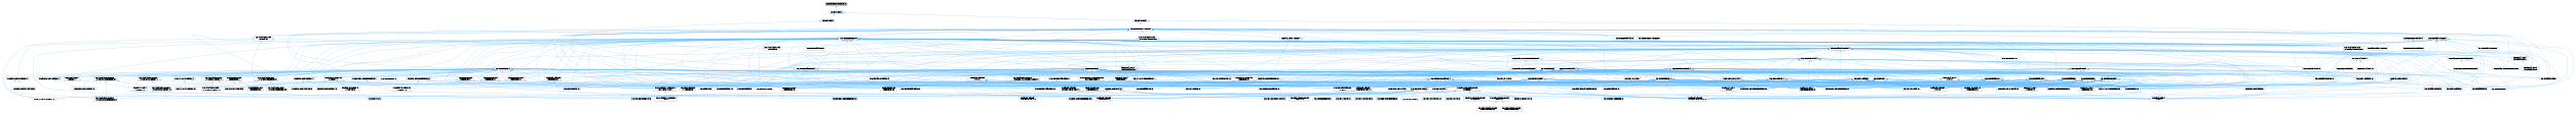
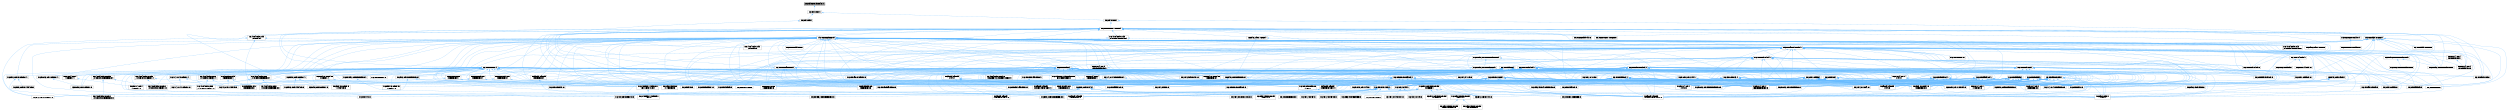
  digraph {
    node [color=grey40 fillcolor=white fontname=Helvetica fontsize=10 shape=box style=filled]
    edge [color=steelblue1 dir=back fontname=Helvetica fontsize=10 labelfontname=Helvetica labelfontsize=10 style=solid]
    n1 [color=gray40 fillcolor=grey60 fontcolor=black height=0.2 label="src/robin_growth_policy.h" width=0.4]
    n2 [height=0.2 label="src/robin_hash.h" width=0.4]
    n3 [height=0.2 label="src/robin_map.h" width=0.4]
    n4 [height=0.2 label="src/robin_set.h" width=0.4]
    n5 [height=0.2 label="src/Ioss_FieldManager.h" width=0.4]
    n6 [height=0.2 label="src/Ioss_PropertyManager.h" width=0.4]
    n7 [height=0.2 label="src/Ioss_FaceGenerator.h" width=0.4]
    n8 [height=0.2 label="src/Ioss_CommSet.C" width=0.4]
    n9 [height=0.2 label="src/Ioss_EdgeSet.C" width=0.4]
    n10 [height=0.2 label="src/Ioss_ElementBlock.C" width=0.4]
    n11 [height=0.2 label="src/Ioss_EntityBlock.C" width=0.4]
    n12 [height=0.2 label="src/Ioss_EntitySet.C" width=0.4]
    n13 [height=0.2 label="src/Ioss_FaceSet.C" width=0.4]
    n14 [height=0.2 label="src/Ioss_FieldManager.C" width=0.4]
    n15 [height=0.2 label="src/Ioss_GroupingEntity.C" width=0.4]
    n16 [height=0.2 label="src/Ioss_GroupingEntity.h" width=0.4]
    n17 [height=0.2 label="src/Ioss_SideBlock.C" width=0.4]
    n18 [height=0.2 label="src/Ioss_NodeBlock.C" width=0.4]
    n19 [height=0.2 label="src/Ioss_StructuredBlock.C" width=0.4]
    n20 [height=0.2 label="src/exodus/Ioex_SuperElement.C" width=0.4]
    n21 [height=0.2 label="src/exonull/Ioexnl\l_SuperElement.C" width=0.4]
    n22 [height=0.2 label="src/Ioss_Assembly.C" width=0.4]
    n23 [height=0.2 label="src/Ioss_Region.C" width=0.4]
    n24 [height=0.2 label="src/text_mesh/Iotm\l_DatabaseIO.C" width=0.4]
    n25 [height=0.2 label="src/unit_tests/UnitTestIotm\lTextMeshFixture.h" width=0.4]
    n26 [height=0.2 label="src/Ioss_Blob.C" width=0.4]
    n27 [height=0.2 label="src/gen_struc/Iogs\l_DatabaseIO.C" width=0.4]
    n28 [height=0.2 label="src/generated/Iogn\l_DatabaseIO.C" width=0.4]
    n29 [height=0.2 label="src/Ioss_SideSet.C" width=0.4]
    n30 [height=0.2 label="src/Ioss_EdgeBlock.C" width=0.4]
    n31 [height=0.2 label="src/Ioss_FaceBlock.C" width=0.4]
    n32 [height=0.2 label="src/utest/Utst_IofxDatabaseIO.C" width=0.4]
    n33 [height=0.2 label="unit/Ioss_DatabaseIO.h" width=0.4]
    n34 [height=0.2 label="src/Ioss_Decomposition.h" width=0.4]
    n35 [height=0.2 label="src/Ioss_IOFactory.h" width=0.4]
    n36 [height=0.2 label="src/Ioss_ParallelUtils.C" width=0.4]
    n37 [height=0.2 label="src/Ioss_PropertyManager.C" width=0.4]
    n38 [height=0.2 label="src/adios/AdiosWrapper.h" width=0.4]
    n39 [height=0.2 label="src/visualization/utils\l/Iovs_CatalystLogging.h" width=0.4]
    n40 [height=0.2 label="src/visualization/utils\l/Iovs_Utils.h" width=0.4]
    n41 [height=0.2 label="src/Ioss_Assembly.h" width=0.4]
    n42 [height=0.2 label="src/Ioss_SubSystem.h" width=0.4]
    n43 [height=0.2 label="src/exodus/Ioex_BaseDatabaseIO.C" width=0.4]
    n44 [height=0.2 label="src/exodus/Ioex_DatabaseIO.C" width=0.4]
    n45 [height=0.2 label="src/exonull/Ioexnl\l_BaseDatabaseIO.C" width=0.4]
    n46 [height=0.2 label="src/exonull/Ioexnl\l_DatabaseIO.C" width=0.4]
    n47 [height=0.2 label="src/main/io_info.h" width=0.4]
    n48 [height=0.2 label="src/main/io_modify.C" width=0.4]
    n49 [height=0.2 label="src/null/Ionull_DatabaseIO.C" width=0.4]
    n50 [height=0.2 label="src/Ioss_Blob.h" width=0.4]
    n51 [height=0.2 label="src/Ioss_CommSet.h" width=0.4]
    n52 [height=0.2 label="src/faodel/Iofaodel\l_FieldSerialization.h" width=0.4]
    n53 [height=0.2 label="src/faodel/Iofaodel\l_PropertySerialization.C" width=0.4]
    n54 [height=0.2 label="src/faodel/Iofaodel\l_Utils.C" width=0.4]
    n55 [height=0.2 label="src/main/cth_pressure\l_map.C" width=0.4]
    n56 [height=0.2 label="src/Ioss_ElementSet.C" width=0.4]
    n57 [height=0.2 label="src/Ioss_EntityBlock.h" width=0.4]
    n58 [height=0.2 label="src/main/shell_to_hex.C" width=0.4]
    n59 [height=0.2 label="src/Ioss_EntitySet.h" width=0.4]
    n60 [height=0.2 label="src/Ioss_NodeSet.C" width=0.4]
    n61 [height=0.2 label="src/Ioss_NullEntity.h" width=0.4]
    n62 [height=0.2 label="src/Ioss_Property.C" width=0.4]
    n63 [height=0.2 label="src/Ioss_Region.h" width=0.4]
    n64 [height=0.2 label="src/faodel/Iofaodel\l_Utils.h" width=0.4]
    n65 [height=0.2 label="src/faodel/Iofaodel\l_PropertySerialization.h" width=0.4]
    n66 [height=0.2 label="src/Ioss_SideSet.h" width=0.4]
    n67 [height=0.2 label="src/adios/Ioad_Helper.h" width=0.4]
    n68 [height=0.2 label="src/exodus/Ioex_SuperElement.h" width=0.4]
    n69 [height=0.2 label="src/exonull/Ioexnl\l_SuperElement.h" width=0.4]
    n70 [height=0.2 label="src/catalyst/Iocatalyst\l_DatabaseIO.C" width=0.4]
    n71 [height=0.2 label="src/cgns/Iocgns_Utils.C" width=0.4]
    n72 [height=0.2 label="src/exodus/Ioex_Internals.C" width=0.4]
    n73 [height=0.2 label="src/exodus/Ioex_Utils.C" width=0.4]
    n74 [height=0.2 label="src/exonull/Ioexnl\l_Internals.C" width=0.4]
    n75 [height=0.2 label="src/exonull/Ioexnl\l_Utils.C" width=0.4]
    n76 [height=0.2 label="src/Ioss_Compare.C" width=0.4]
    n77 [height=0.2 label="src/Ioss_CopyDatabase.C" width=0.4]
    n78 [height=0.2 label="src/Ioss_DatabaseIO.C" width=0.4]
    n79 [height=0.2 label="src/Ioss_Utils.C" width=0.4]
    n80 [height=0.2 label="src/adios/utest/Ut\l_ioad.C" width=0.4]
    n81 [height=0.2 label="src/cgns/Iocgns_DatabaseIO.C" width=0.4]
    n82 [height=0.2 label="src/faodel/Iofaodel\l_DatabaseIO.C" width=0.4]
    n83 [height=0.2 label="src/main/io_shell.C" width=0.4]
    n84 [height=0.2 label="src/main/io_shell_ts.C" width=0.4]
    n85 [height=0.2 label="src/main/struc_to_unstruc.C" width=0.4]
    n86 [height=0.2 label="src/pamgen/Iopg_DatabaseIO.C" width=0.4]
    n87 [height=0.2 label="src/utest/Utst_heartbeat.C" width=0.4]
    n88 [height=0.2 label="src/visualization/exodus\l/Iovs_exodus_DatabaseIO.C" width=0.4]
    n89 [height=0.2 label="src/main/io_info.C" width=0.4]
    n90 [height=0.2 label="src/main/io_info_main.C" width=0.4]
    n91 [height=0.2 label="src/unit_tests/UnitTestText\lMesh.C" width=0.4]
    n92 [height=0.2 label="src/utest/Utst_blob\l_write_read.C" width=0.4]
    n93 [height=0.2 label="src/Ioss_FaceGenerator.C" width=0.4]
    n94 [height=0.2 label="src/adios/Ioad_DatabaseIO.C" width=0.4]
    n95 [height=0.2 label="src/faodel/Iofaodel\l_FieldSerialization.C" width=0.4]
    n96 [height=0.2 label="src/Ioss_EdgeBlock.h" width=0.4]
    n97 [height=0.2 label="src/Ioss_ElementBlock.h" width=0.4]
    n98 [height=0.2 label="src/Ioss_SideBlock.h" width=0.4]
    n99 [height=0.2 label="src/Ioss_FaceBlock.h" width=0.4]
    n100 [height=0.2 label="src/Ioss_NodeBlock.h" width=0.4]
    n101 [height=0.2 label="src/Ioss_StructuredBlock.h" width=0.4]
    n102 [height=0.2 label="src/Ioss_EdgeSet.h" width=0.4]
    n103 [height=0.2 label="src/Ioss_ElementSet.h" width=0.4]
    n104 [height=0.2 label="src/Ioss_FaceSet.h" width=0.4]
    n105 [height=0.2 label="src/Ioss_NodeSet.h" width=0.4]
    n106 [height=0.2 label="src/adios/Ioad_DatabaseIO.h" width=0.4]
    n107 [height=0.2 label="src/catalyst/Iocatalyst\l_DatabaseIO.h" width=0.4]
    n108 [height=0.2 label="src/Ioss_NullEntity.C" width=0.4]
    n109 [height=0.2 label="src/utest/Utst_ioel.C" width=0.4]
    n110 [height=0.2 label="src/Ioss_ChainGenerator.C" width=0.4]
    n111 [height=0.2 label="src/main/skinner.C" width=0.4]
    n112 [height=0.2 label="src/main/sphgen.C" width=0.4]
    n113 [height=0.2 label="src/unit_tests/UnitTestElement\lBlockBatchRead.C" width=0.4]
    n114 [height=0.2 label="src/cgns/Iocgns_Utils.h" width=0.4]
    n115 [height=0.2 label="src/main/cgns_decomp.C" width=0.4]
    n116 [height=0.2 label="src/visualization/cgns\l/Iovs_cgns_DatabaseIO.C" width=0.4]
    n117 [height=0.2 label="src/Ioss_ChainGenerator.h" width=0.4]
    n118 [height=0.2 label="src/faodel/Iofaodel\l_DatabaseIO.h" width=0.4]
    n119 [height=0.2 label="src/heartbeat/Iohb\l_DatabaseIO.C" width=0.4]
    n120 [height=0.2 label="src/visualization/catalyst\l/ioss2catalyst/IossRegionReport.h" width=0.4]
    n121 [height=0.2 label="src/adios/Ioad_Helper.C" width=0.4]
    n122 [height=0.2 label="src/utest/Utst_superelement.C" width=0.4]
    n123 [height=0.2 label="src/exodus/Ioex_Utils.h" width=0.4]
    n124 [height=0.2 label="src/exonull/Ioexnl\l_Utils.h" width=0.4]
    n125 [height=0.2 label="src/main/volume.C" width=0.4]
    n126 [height=0.2 label="src/cgns/Iocgns_Structured\lZoneData.h" width=0.4]
    n127 [height=0.2 label="src/cgns/Iocgns_IOFactory.C" width=0.4]
    n128 [height=0.2 label="src/utest/Utst_structured\l_decomp.C" width=0.4]
    n129 [height=0.2 label="src/cgns/Iocgns_Structured\lZoneData.C" width=0.4]
    n130 [height=0.2 label="src/utest/Utst_structured\l_decomp.h" width=0.4]
    n131 [height=0.2 label="src/utest/Utst_structured\l_decomp_herron.C" width=0.4]
-   n132 [height=0.2 label="src/utest/Utst_structured\l_decomp_rocket.C" width=0.4]
+   n132 [height=0.2 label="src/utest/Utst_structured\l_text_rocket.C" width=0.4]
    n133 [height=0.2 label="src/adios/Ioad_IOFactory.C" width=0.4]
    n134 [height=0.2 label="src/catalyst/Iocatalyst\l_IOFactory.C" width=0.4]
    n135 [height=0.2 label="src/Ioss_SerializeIO.C" width=0.4]
    n136 [height=0.2 label="src/adios/Ioad_IOFactory.h" width=0.4]
    n137 [height=0.2 label="src/catalyst/Iocatalyst\l_IOFactory.h" width=0.4]
    n138 [height=0.2 label="src/cgns/Iocgns_DatabaseIO.h" width=0.4]
    n139 [height=0.2 label="src/cgns/Iocgns_IOFactory.h" width=0.4]
    n140 [height=0.2 label="src/exodus/Ioex_BaseDatabaseIO.h" width=0.4]
    n141 [height=0.2 label="src/exodus/Ioex_IOFactory.h" width=0.4]
    n142 [height=0.2 label="src/exonull/Ioexnl\l_BaseDatabaseIO.h" width=0.4]
    n143 [height=0.2 label="src/exonull/Ioexnl\l_IOFactory.h" width=0.4]
    n144 [height=0.2 label="src/gen_struc/Iogs\l_DatabaseIO.h" width=0.4]
    n145 [height=0.2 label="src/generated/Iogn\l_DatabaseIO.h" width=0.4]
    n146 [height=0.2 label="src/heartbeat/Iohb\l_DatabaseIO.h" width=0.4]
    n147 [height=0.2 label="src/null/Ionull_DatabaseIO.h" width=0.4]
    n148 [height=0.2 label="src/null/Ionull_IOFactory.h" width=0.4]
    n149 [height=0.2 label="src/pamgen/Iopg_DatabaseIO.h" width=0.4]
    n150 [height=0.2 label="src/text_mesh/Iotm\l_DatabaseIO.h" width=0.4]
    n151 [height=0.2 label="src/visualization/cgns\l/Iovs_cgns_DatabaseIO.h" width=0.4]
    n152 [height=0.2 label="src/visualization/cgns\l/Iovs_cgns_IOFactory.h" width=0.4]
    n153 [height=0.2 label="src/visualization/exodus\l/Iovs_exodus_DatabaseIO.h" width=0.4]
    n154 [height=0.2 label="src/visualization/exodus\l/Iovs_exodus_IOFactory.h" width=0.4]
    n155 [height=0.2 label="src/Ioss_Decomposition.C" width=0.4]
    n156 [height=0.2 label="src/exodus/Ioex_IOFactory.C" width=0.4]
    n157 [height=0.2 label="src/exonull/Ioexnl\l_IOFactory.C" width=0.4]
    n158 [height=0.2 label="src/null/Ionull_IOFactory.C" width=0.4]
    n159 [height=0.2 label="src/visualization/cgns\l/Iovs_cgns_IOFactory.C" width=0.4]
    n160 [height=0.2 label="src/visualization/exodus\l/Iovs_exodus_IOFactory.C" width=0.4]
    n161 [height=0.2 label="src/Ioss_IOFactory.C" width=0.4]
    n162 [height=0.2 label="src/adios/AdiosWrapper.C" width=0.4]
    n163 [height=0.2 label="src/visualization/utils\l/Iovs_CatalystLogging.C" width=0.4]
    n164 [height=0.2 label="src/visualization/utils\l/Iovs_Utils.C" width=0.4]
    n165 [height=0.2 label="src/adios/Ioad_Initializer.C" width=0.4]
    n166 [height=0.2 label="src/catalyst/Iocatalyst\l_Initializer.C" width=0.4]
    n167 [height=0.2 label="src/cgns/Iocgns_Initializer.C" width=0.4]
    n168 [height=0.2 label="src/exodus/Ioex_DatabaseIO.h" width=0.4]
    n169 [height=0.2 label="src/exonull/Ioexnl\l_DatabaseIO.h" width=0.4]
    n170 [height=0.2 label="src/init/Ionit_Initializer.C" width=0.4]
    n1 -> n2
    n2 -> n3
    n2 -> n4
    n3 -> n5
    n3 -> n6
    n4 -> n7
    n5 -> n8
    n5 -> n9
    n5 -> n10
    n5 -> n11
    n5 -> n12
    n5 -> n13
    n5 -> n14
    n5 -> n15
    n5 -> n16
    n5 -> n17
    n5 -> n18
    n5 -> n19
    n5 -> n20
    n5 -> n21
    n6 -> n8
    n6 -> n11
    n6 -> n12
    n6 -> n15
    n6 -> n16
    n6 -> n17
    n6 -> n18
    n6 -> n20
    n6 -> n21
    n6 -> n22
    n6 -> n23
    n6 -> n24
    n6 -> n25
    n6 -> n26
    n6 -> n27
    n6 -> n28
    n6 -> n29
    n6 -> n30
    n6 -> n31
    n6 -> n32
    n6 -> n33
    n6 -> n34
    n6 -> n35
    n6 -> n36
    n6 -> n37
    n6 -> n38
    n6 -> n39
    n6 -> n40
    n7 -> n71
    n7 -> n77
    n7 -> n93
    n7 -> n110
    n7 -> n111
    n7 -> n114
    n7 -> n138
    n16 -> n8
    n16 -> n9
    n16 -> n11
    n16 -> n12
    n16 -> n13
    n16 -> n15
    n16 -> n20
    n16 -> n21
    n16 -> n22
    n16 -> n23
    n16 -> n24
    n16 -> n25
    n16 -> n26
    n16 -> n27
    n16 -> n28
    n16 -> n29
    n16 -> n41
    n16 -> n42
    n16 -> n43
    n16 -> n44
    n16 -> n45
    n16 -> n46
    n16 -> n47
    n16 -> n48
    n16 -> n49
    n16 -> n50
    n16 -> n51
    n16 -> n52
    n16 -> n53
    n16 -> n54
    n16 -> n55
    n16 -> n56
    n16 -> n57
    n16 -> n58
    n16 -> n59
    n16 -> n60
    n16 -> n61
    n16 -> n62
    n16 -> n63
    n16 -> n64
    n16 -> n65
    n16 -> n66
    n16 -> n67
    n16 -> n68
    n16 -> n69
    n25 -> n91
    n33 -> n8
    n33 -> n9
    n33 -> n10
    n33 -> n11
    n33 -> n13
    n33 -> n15
    n33 -> n16
    n33 -> n17
    n33 -> n18
    n33 -> n19
    n33 -> n22
    n33 -> n23
    n33 -> n24
    n33 -> n25
    n33 -> n26
    n33 -> n27
    n33 -> n28
    n33 -> n29
    n33 -> n30
    n33 -> n31
    n33 -> n42
    n33 -> n43
    n33 -> n44
    n33 -> n45
    n33 -> n46
    n33 -> n47
    n33 -> n48
    n33 -> n49
    n33 -> n52
    n33 -> n53
    n33 -> n54
    n33 -> n55
    n33 -> n56
    n33 -> n58
    n33 -> n60
    n33 -> n63
    n33 -> n70
    n33 -> n79
    n33 -> n80
    n33 -> n92
    n33 -> n93
    n33 -> n94
    n33 -> n106
    n33 -> n107
    n33 -> n110
    n33 -> n111
    n33 -> n112
    n33 -> n113
    n33 -> n114
    n33 -> n115
    n33 -> n118
    n33 -> n119
    n33 -> n125
    n33 -> n135
    n33 -> n136
    n33 -> n137
    n33 -> n138
    n33 -> n139
    n33 -> n140
    n33 -> n141
    n33 -> n142
    n33 -> n143
    n33 -> n144
    n33 -> n145
    n33 -> n146
    n33 -> n147
    n33 -> n148
    n33 -> n149
    n33 -> n150
    n33 -> n151
    n33 -> n152
    n33 -> n153
    n33 -> n154
    n34 -> n155
    n35 -> n24
    n35 -> n25
    n35 -> n27
    n35 -> n28
    n35 -> n42
    n35 -> n43
    n35 -> n45
    n35 -> n47
    n35 -> n48
    n35 -> n52
    n35 -> n53
    n35 -> n54
    n35 -> n55
    n35 -> n58
    n35 -> n71
    n35 -> n80
    n35 -> n92
    n35 -> n93
    n35 -> n111
    n35 -> n112
    n35 -> n113
    n35 -> n115
    n35 -> n118
    n35 -> n119
    n35 -> n127
    n35 -> n133
    n35 -> n134
    n35 -> n136
    n35 -> n137
    n35 -> n138
    n35 -> n139
    n35 -> n141
    n35 -> n143
    n35 -> n144
    n35 -> n145
    n35 -> n146
    n35 -> n148
    n35 -> n149
    n35 -> n150
    n35 -> n152
    n35 -> n154
    n35 -> n156
    n35 -> n157
    n35 -> n158
    n35 -> n159
    n35 -> n160
    n35 -> n161
    n38 -> n106
    n38 -> n162
    n39 -> n163
    n39 -> n164
    n40 -> n88
    n40 -> n116
    n40 -> n164
    n41 -> n22
    n41 -> n23
    n41 -> n24
    n41 -> n25
    n41 -> n42
    n41 -> n43
    n41 -> n44
    n41 -> n45
    n41 -> n46
    n41 -> n47
    n41 -> n48
    n41 -> n49
    n41 -> n70
    n41 -> n71
    n41 -> n72
    n41 -> n73
    n41 -> n74
    n41 -> n75
    n42 -> n76
    n42 -> n77
    n42 -> n78
    n42 -> n79
    n42 -> n80
    n42 -> n81
    n42 -> n82
    n42 -> n83
    n42 -> n84
    n42 -> n85
    n42 -> n86
    n42 -> n87
    n42 -> n88
    n47 -> n89
    n47 -> n90
    n50 -> n23
    n50 -> n26
    n50 -> n42
    n50 -> n43
    n50 -> n44
    n50 -> n45
    n50 -> n46
    n50 -> n47
    n50 -> n48
    n50 -> n49
    n50 -> n72
    n50 -> n74
    n50 -> n92
    n51 -> n8
    n51 -> n23
    n51 -> n24
    n51 -> n25
    n51 -> n27
    n51 -> n28
    n51 -> n42
    n51 -> n43
    n51 -> n44
    n51 -> n45
    n51 -> n46
    n51 -> n47
    n51 -> n48
    n51 -> n49
    n51 -> n52
    n51 -> n53
    n51 -> n54
    n51 -> n55
    n51 -> n70
    n51 -> n80
    n51 -> n82
    n51 -> n93
    n51 -> n94
    n52 -> n82
    n52 -> n95
    n57 -> n10
    n57 -> n11
    n57 -> n17
    n57 -> n18
    n57 -> n23
    n57 -> n30
    n57 -> n31
    n57 -> n42
    n57 -> n43
    n57 -> n44
    n57 -> n45
    n57 -> n46
    n57 -> n49
    n57 -> n96
    n57 -> n97
    n57 -> n98
    n57 -> n99
    n57 -> n100
    n57 -> n101
    n59 -> n9
    n59 -> n12
    n59 -> n13
    n59 -> n42
    n59 -> n43
    n59 -> n44
    n59 -> n45
    n59 -> n46
    n59 -> n49
    n59 -> n56
    n59 -> n60
    n59 -> n102
    n59 -> n103
    n59 -> n104
    n59 -> n105
    n59 -> n106
    n59 -> n107
    n61 -> n108
    n61 -> n109
    n63 -> n15
    n63 -> n19
    n63 -> n22
    n63 -> n23
    n63 -> n24
    n63 -> n25
    n63 -> n26
    n63 -> n27
    n63 -> n28
    n63 -> n29
    n63 -> n32
    n63 -> n42
    n63 -> n43
    n63 -> n44
    n63 -> n45
    n63 -> n46
    n63 -> n47
    n63 -> n48
    n63 -> n49
    n63 -> n52
    n63 -> n53
    n63 -> n54
    n63 -> n55
    n63 -> n58
    n63 -> n64
    n63 -> n70
    n63 -> n72
    n63 -> n73
    n63 -> n74
    n63 -> n75
    n63 -> n80
    n63 -> n92
    n63 -> n93
    n63 -> n106
    n63 -> n107
    n63 -> n110
    n63 -> n111
    n63 -> n112
    n63 -> n113
    n63 -> n114
    n63 -> n115
    n63 -> n116
    n63 -> n117
    n63 -> n118
    n63 -> n119
    n63 -> n120
    n64 -> n52
    n64 -> n53
    n64 -> n54
    n64 -> n65
    n64 -> n82
    n64 -> n95
    n65 -> n53
    n65 -> n82
    n66 -> n23
    n66 -> n24
    n66 -> n25
    n66 -> n27
    n66 -> n28
    n66 -> n29
    n66 -> n32
    n66 -> n42
    n66 -> n43
    n66 -> n44
    n66 -> n45
    n66 -> n46
    n66 -> n47
    n66 -> n48
    n66 -> n49
    n66 -> n52
    n66 -> n53
    n66 -> n54
    n66 -> n55
    n66 -> n67
    n66 -> n72
    n66 -> n74
    n66 -> n80
    n66 -> n82
    n66 -> n98
    n66 -> n106
    n66 -> n107
    n66 -> n110
    n66 -> n114
    n67 -> n80
    n67 -> n94
    n67 -> n121
    n68 -> n20
    n68 -> n122
    n69 -> n21
    n96 -> n23
    n96 -> n30
    n96 -> n42
    n96 -> n43
    n96 -> n44
    n96 -> n45
    n96 -> n46
    n96 -> n47
    n96 -> n48
    n96 -> n49
    n96 -> n52
    n96 -> n53
    n96 -> n54
    n96 -> n70
    n96 -> n72
    n96 -> n74
    n96 -> n80
    n96 -> n94
    n97 -> n10
    n97 -> n17
    n97 -> n23
    n97 -> n24
    n97 -> n25
    n97 -> n27
    n97 -> n28
    n97 -> n32
    n97 -> n42
    n97 -> n43
    n97 -> n44
    n97 -> n45
    n97 -> n46
    n97 -> n47
    n97 -> n48
    n97 -> n49
    n97 -> n52
    n97 -> n53
    n97 -> n54
    n97 -> n55
    n97 -> n58
    n97 -> n70
    n97 -> n72
    n97 -> n74
    n97 -> n80
    n97 -> n82
    n97 -> n93
    n97 -> n94
    n97 -> n98
    n97 -> n111
    n97 -> n112
    n97 -> n113
    n97 -> n123
    n97 -> n124
    n97 -> n125
    n98 -> n17
    n98 -> n23
    n98 -> n24
    n98 -> n25
    n98 -> n27
    n98 -> n28
    n98 -> n29
    n98 -> n32
    n98 -> n42
    n98 -> n43
    n98 -> n44
    n98 -> n45
    n98 -> n46
    n98 -> n47
    n98 -> n48
    n98 -> n49
    n98 -> n52
    n98 -> n53
    n98 -> n54
    n98 -> n55
    n98 -> n70
    n98 -> n72
    n98 -> n74
    n98 -> n80
    n98 -> n82
    n98 -> n94
    n98 -> n110
    n98 -> n114
    n98 -> n121
    n99 -> n23
    n99 -> n31
    n99 -> n42
    n99 -> n43
    n99 -> n44
    n99 -> n45
    n99 -> n46
    n99 -> n47
    n99 -> n48
    n99 -> n49
    n99 -> n52
    n99 -> n53
    n99 -> n54
    n99 -> n70
    n99 -> n72
    n99 -> n74
    n99 -> n80
    n99 -> n94
    n100 -> n18
    n100 -> n23
    n100 -> n24
    n100 -> n25
    n100 -> n27
    n100 -> n28
    n100 -> n32
    n100 -> n42
    n100 -> n43
    n100 -> n44
    n100 -> n45
    n100 -> n46
    n100 -> n47
    n100 -> n48
    n100 -> n49
    n100 -> n52
    n100 -> n53
    n100 -> n54
    n100 -> n55
    n100 -> n58
    n100 -> n70
    n100 -> n72
    n100 -> n74
    n100 -> n80
    n100 -> n82
    n100 -> n93
    n100 -> n94
    n100 -> n101
    n100 -> n111
    n100 -> n112
    n100 -> n113
    n101 -> n19
    n101 -> n23
    n101 -> n27
    n101 -> n42
    n101 -> n47
    n101 -> n48
    n101 -> n52
    n101 -> n53
    n101 -> n54
    n101 -> n70
    n101 -> n71
    n101 -> n114
    n101 -> n116
    n101 -> n126
    n102 -> n9
    n102 -> n23
    n102 -> n42
    n102 -> n43
    n102 -> n44
    n102 -> n45
    n102 -> n46
    n102 -> n47
    n102 -> n48
    n102 -> n49
    n102 -> n52
    n102 -> n53
    n102 -> n54
    n102 -> n70
    n102 -> n72
    n102 -> n74
    n102 -> n80
    n102 -> n94
    n103 -> n23
    n103 -> n42
    n103 -> n43
    n103 -> n44
    n103 -> n45
    n103 -> n46
    n103 -> n47
    n103 -> n48
    n103 -> n49
    n103 -> n52
    n103 -> n53
    n103 -> n54
    n103 -> n56
    n103 -> n70
    n103 -> n72
    n103 -> n74
    n103 -> n80
    n103 -> n94
    n104 -> n13
    n104 -> n23
    n104 -> n42
    n104 -> n43
    n104 -> n44
    n104 -> n45
    n104 -> n46
    n104 -> n47
    n104 -> n48
    n104 -> n49
    n104 -> n52
    n104 -> n53
    n104 -> n54
    n104 -> n70
    n104 -> n72
    n104 -> n74
    n104 -> n80
    n104 -> n94
    n105 -> n23
    n105 -> n24
    n105 -> n25
    n105 -> n28
    n105 -> n32
    n105 -> n42
    n105 -> n43
    n105 -> n44
    n105 -> n45
    n105 -> n46
    n105 -> n47
    n105 -> n48
    n105 -> n49
    n105 -> n52
    n105 -> n53
    n105 -> n54
    n105 -> n55
    n105 -> n60
    n105 -> n70
    n105 -> n72
    n105 -> n74
    n105 -> n80
    n105 -> n82
    n105 -> n94
    n105 -> n112
    n106 -> n94
    n106 -> n133
    n107 -> n70
    n107 -> n134
    n114 -> n71
    n114 -> n81
    n114 -> n85
    n114 -> n115
    n114 -> n127
    n114 -> n128
    n117 -> n110
    n118 -> n82
    n123 -> n43
    n123 -> n44
    n123 -> n72
    n123 -> n73
    n124 -> n45
    n124 -> n46
    n124 -> n74
    n124 -> n75
    n126 -> n71
    n126 -> n85
    n126 -> n115
    n126 -> n128
    n126 -> n129
    n126 -> n130
    n130 -> n131
    n130 -> n132
    n136 -> n133
    n136 -> n165
    n137 -> n134
    n137 -> n166
    n138 -> n81
    n138 -> n127
    n139 -> n127
    n139 -> n167
    n140 -> n43
    n140 -> n168
    n141 -> n156
    n142 -> n45
    n142 -> n169
    n143 -> n157
    n144 -> n27
    n144 -> n170
    n145 -> n28
    n145 -> n170
    n146 -> n119
    n146 -> n170
    n147 -> n49
    n147 -> n158
    n148 -> n158
    n148 -> n170
    n149 -> n86
    n150 -> n24
    n150 -> n170
    n151 -> n116
    n151 -> n159
    n152 -> n159
    n152 -> n170
    n153 -> n88
    n153 -> n160
    n154 -> n160
    n154 -> n170
    n168 -> n32
    n168 -> n123
    n168 -> n156
    n169 -> n46
    n169 -> n157
  }
